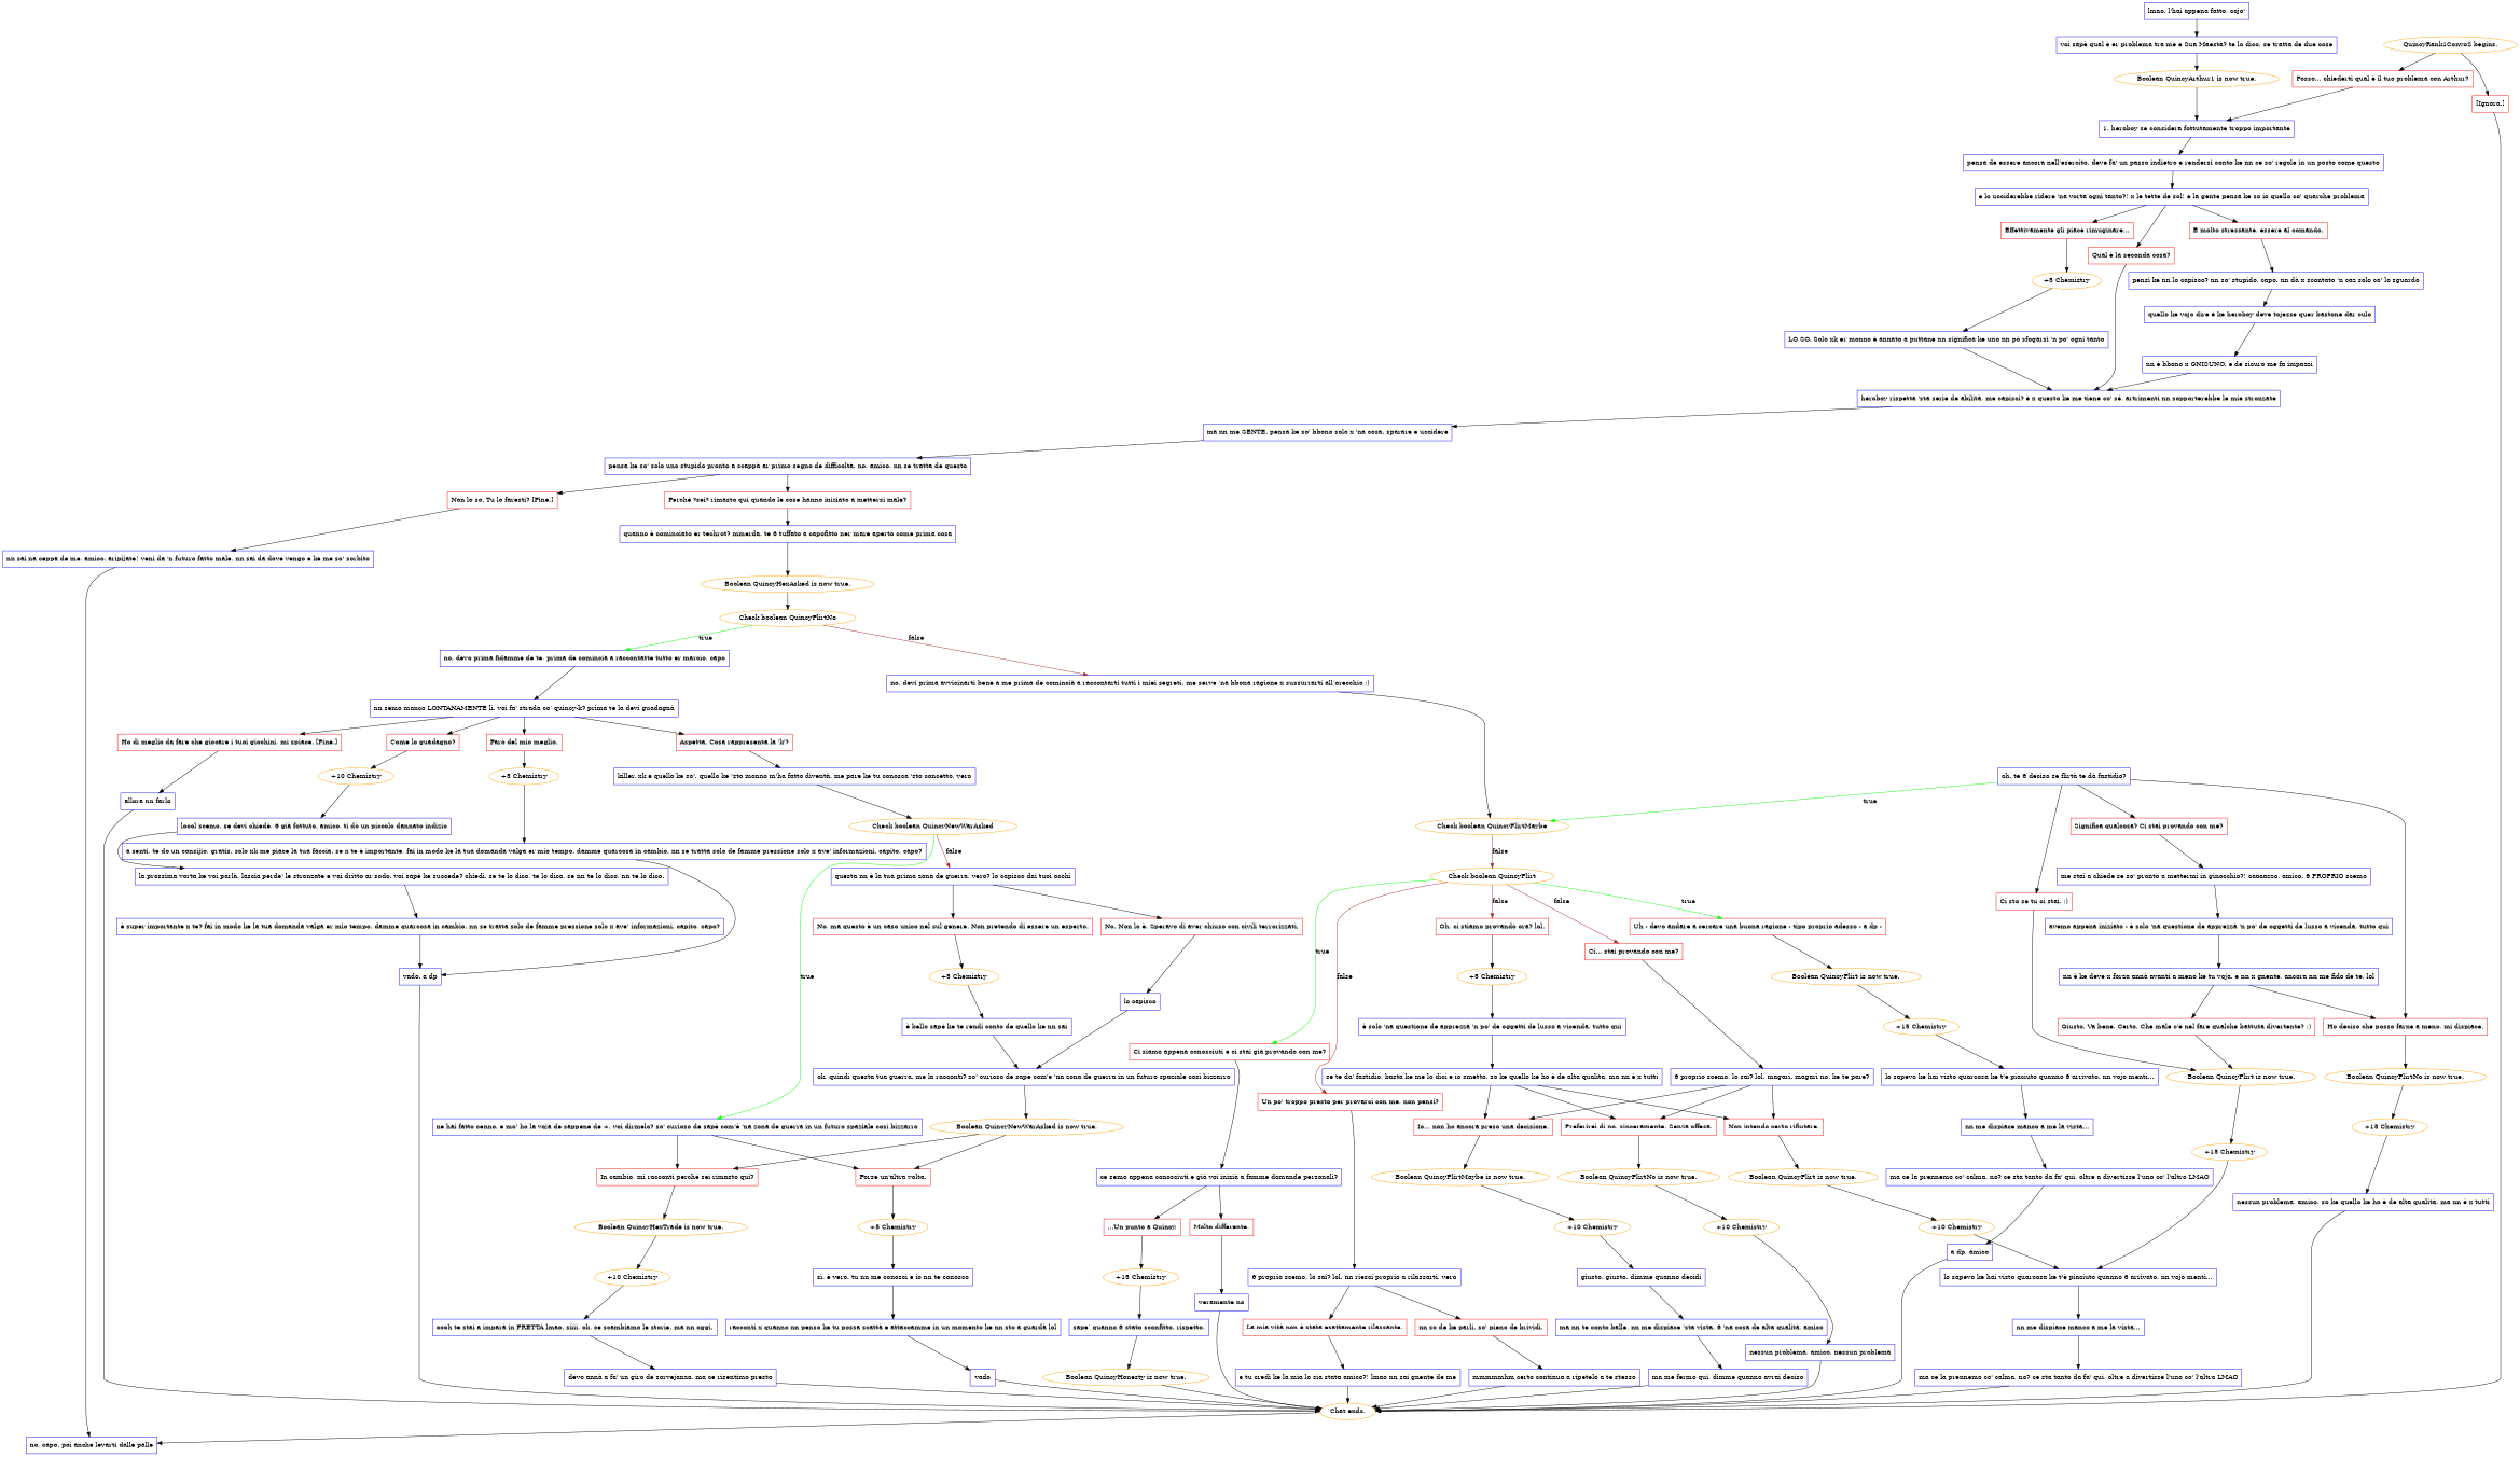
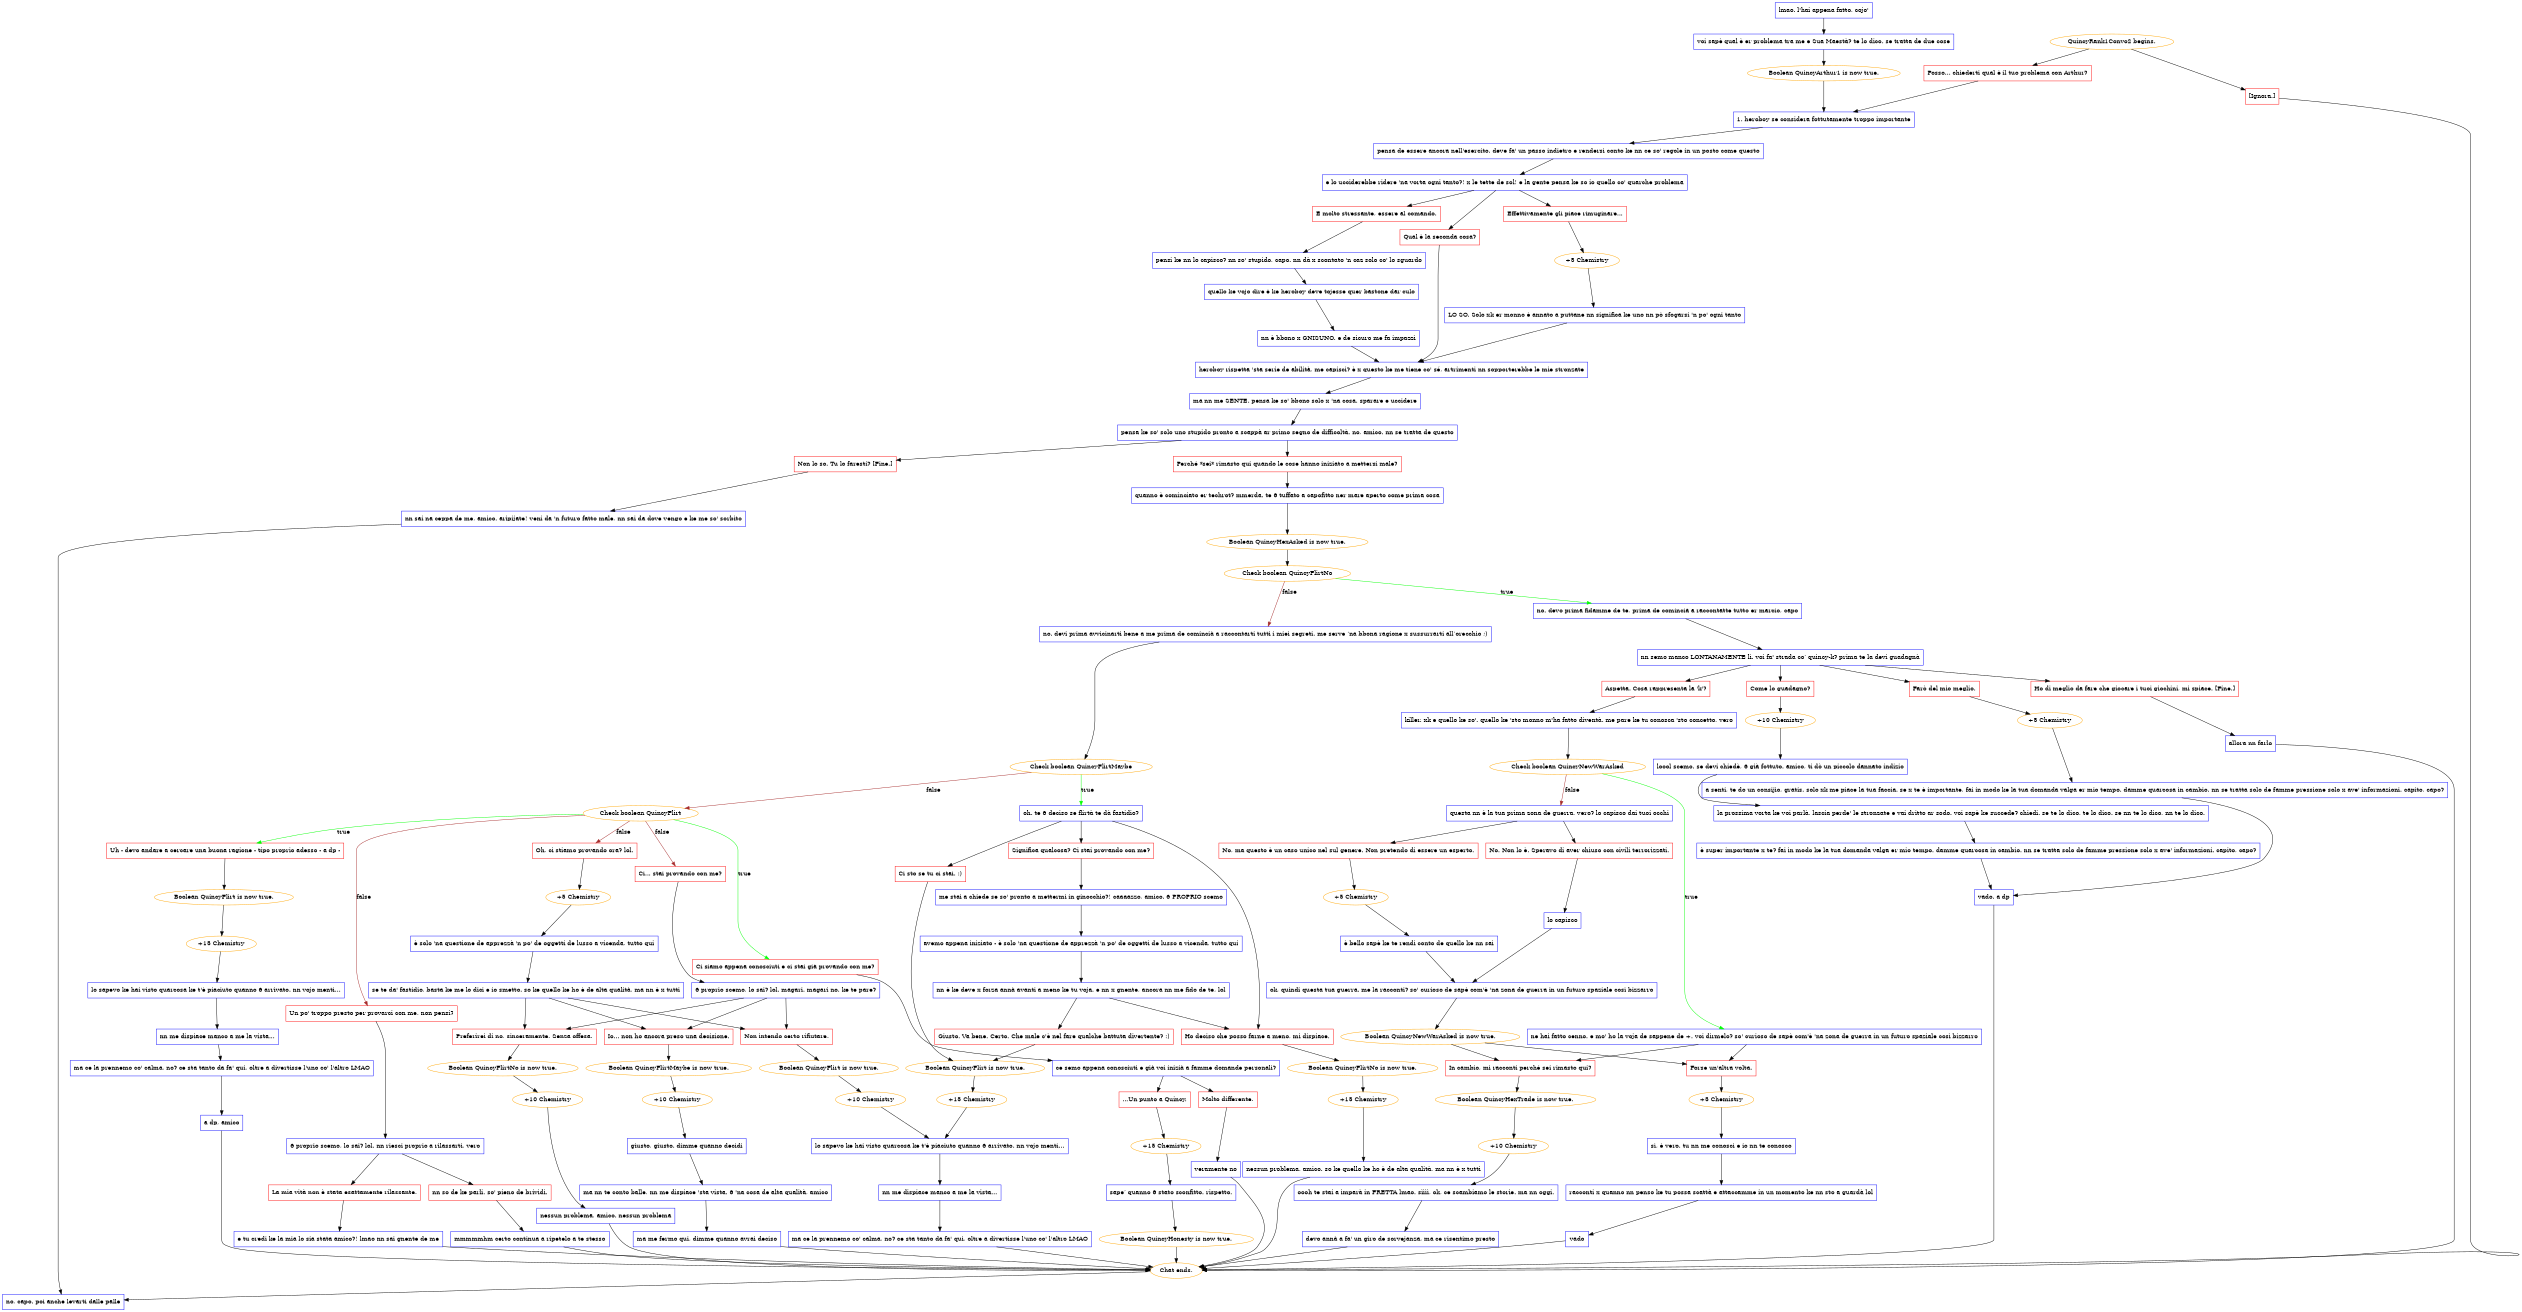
  digraph {
    node [color=blue shape=box]
    "QuincyRank1Convo2 begins." [color=orange shape=""]
    n2 [color=red label="Posso... chiederti qual è il tuo problema con Arthur?"]
    n3 [color=red label="[Ignora.]"]
    n4 [label="1. heroboy se considera fottutamente troppo importante"]
    "Chat ends." [color=orange shape=""]
    n6 [label="lmao. l'hai appena fatto, cojo'"]
    n7 [label="voi sapè qual è er problema tra me e Sua Maestà? te lo dico. se tratta de due cose"]
    n8 [label="no, capo. poi anche levarti dalle palle"]
    n9 [color=orange label="Boolean QuincyArthur1 is now true." shape=""]
    n10 [label="pensa de essere ancora nell'esercito. deve fa' un passo indietro e rendersi conto ke nn ce so' regole in un posto come questo"]
    n11 [label="e lo ucciderebbe ridere 'na vorta ogni tanto?! x le tette de sol! e la gente pensa ke so io quello co' quarche problema"]
    n12 [color=red label="È molto stressante, essere al comando."]
    n13 [color=red label="Effettivamente gli piace rimuginare..."]
    n14 [color=red label="Qual è la seconda cosa?"]
    n15 [label="pensi ke nn lo capisco? nn so' stupido, capo. nn dà x scontato 'n caz solo co' lo sguardo"]
    n16 [color=orange label="+5 Chemistry" shape=""]
    n17 [label="heroboy rispetta 'sta serie de abilità, me capisci? è x questo ke me tiene co' sé, artrimenti nn sopporterebbe le mie stronzate"]
    n18 [label="quello ke vojo dire è ke heroboy deve tojesse quer bastone dar culo"]
    n19 [label="LO SO. Solo xk er monno è annato a puttane nn significa ke uno nn pò sfogarsi 'n po' ogni tanto"]
    n20 [label="ma nn me SENTE. pensa ke so' bbono solo x 'na cosa. sparare e uccidere"]
    n21 [label="nn è bbono x GNISUNO. e de sicuro me fa impazzì"]
    n22 [label="pensa ke so' solo uno stupido pronto a scappà ar primo segno de difficoltà. no, amico. nn se tratta de questo"]
    n23 [color=red label="Perché *sei* rimasto qui quando le cose hanno iniziato a mettersi male?"]
    n24 [color=red label="Non lo so. Tu lo faresti? [Fine.]"]
    n25 [label="quanno è cominciato er techrot? mmerda. te 6 tuffato a capofitto ner mare aperto come prima cosa"]
    n26 [label="nn sai na ceppa de me, amico. aripijate! veni da 'n futuro fatto male, nn sai da dove vengo e ke me so' sorbito"]
    n27 [color=orange label="Boolean QuincyHexAsked is now true." shape=""]
    n28 [color=orange label="Check boolean QuincyFlirtNo" shape=""]
    n29 [label="no. devo prima fidamme de te, prima de comincià a raccontatte tutto er marcio, capo"]
    n30 [label="no. devi prima avvicinarti bene a me prima de comincià a raccontarti tutti i miei segreti. me serve ‘na bbona ragione x sussurrarti all’orecchio ;)"]
    n31 [label="nn semo manco LONTANAMENTE lì. voi fa' strada co’ quincy-k? prima te la devi guadagnà"]
    n32 [color=orange label="Check boolean QuincyFlirtMaybe" shape=""]
    n33 [color=red label="Farò del mio meglio."]
    n34 [color=red label="Come lo guadagno?"]
    n35 [color=red label="Aspetta. Cosa rappresenta la 'k'?"]
    n36 [color=red label="Ho di meglio da fare che giocare i tuoi giochini, mi spiace. [Fine.]"]
    n37 [label="oh. te 6 deciso se flirtà te dà fastidio?"]
    n38 [color=orange label="Check boolean QuincyFlirt" shape=""]
    n39 [color=orange label="+5 Chemistry" shape=""]
    n40 [color=orange label="+10 Chemistry" shape=""]
    n41 [label="killer. xk e quello ke so'. quello ke 'sto monno m'ha fatto diventà. me pare ke tu conosca 'sto concetto, vero"]
    n42 [label="allora nn farlo"]
    n43 [color=red label="Significa qualcosa? Ci stai provando con me?"]
    n44 [color=red label="Ci sto se tu ci stai. :)"]
    n45 [color=red label="Ho deciso che posso farne a meno, mi dispiace."]
    n46 [color=red label="Uh - devo andare a cercare una buona ragione - tipo proprio adesso - a dp -"]
    n47 [color=red label="Ci siamo appena conosciuti e ci stai già provando con me?"]
    n48 [color=red label="Un po' troppo presto per provarci con me, non pensi?"]
    n49 [color=red label="Ci... stai provando con me?"]
    n50 [color=red label="Oh, ci stiamo provando ora? lol."]
    n51 [label="a senti, te do un consijio, gratis. solo xk me piace la tua faccia. se x te è importante, fai in modo ke la tua domanda valga er mio tempo. damme quarcosa in cambio. nn se tratta solo de famme pressione solo x ave' informazioni. capito, capo?"]
    n52 [label="loool scemo. se devi chiedè, 6 già fottuto. amico, ti dò un piccolo dannato indizio"]
    n53 [color=orange label="Check boolean QuincyNewWarAsked" shape=""]
    n54 [label="me stai a chiede se so' pronto a mettermi in ginocchio?! caaaazzo, amico. 6 PROPRIO scemo"]
    n55 [color=orange label="Boolean QuincyFlirt is now true." shape=""]
    n56 [color=orange label="Boolean QuincyFlirtNo is now true." shape=""]
    n57 [color=orange label="Boolean QuincyFlirt is now true." shape=""]
    n58 [label="ce semo appena conosciuti e già voi inizià a famme domande personali?"]
    n59 [label="6 proprio scemo, lo sai? lol. nn riesci proprio a rilassarti, vero"]
    n60 [label="6 proprio scemo, lo sai? lol. magari. magari no. ke te pare?"]
    n61 [color=orange label="+5 Chemistry" shape=""]
    n62 [label="vado. a dp"]
    n63 [label="la prossima vorta ke voi parlà, lascia perde' le stronzate e vai dritto ar sodo. voi sapè ke succede? chiedi. se te lo dico, te lo dico. se nn te lo dico, nn te lo dico."]
    n64 [label="ne hai fatto cenno. e mo' ho la voja de sappene de +. voi dirmelo? so' curioso de sapè com'è 'na zona de guerra in un futuro spaziale così bizzarro"]
    n65 [label="questa nn è la tua prima zona de guerra, vero? lo capisco dai tuoi occhi"]
    n66 [label="avemo appena iniziato - è solo 'na questione de apprezzà 'n po' de oggetti de lusso a vicenda, tutto qui"]
    n67 [color=orange label="+15 Chemistry" shape=""]
    n68 [color=orange label="+15 Chemistry" shape=""]
    n69 [color=orange label="+15 Chemistry" shape=""]
    n70 [color=red label="...Un punto a Quincy."]
    n71 [color=red label="Molto differente."]
    n72 [color=red label="La mia vità non è stata esattamente rilassante."]
    n73 [color=red label="nn so de ke parli. so' pieno de brividi."]
    n74 [color=red label="Non intendo certo rifiutare."]
    n75 [color=red label="Io... non ho ancora preso una decisione."]
    n76 [color=red label="Preferirei di no, sinceramente. Senza offesa."]
    n77 [label="è solo 'na questione de apprezzà 'n po' de oggetti de lusso a vicenda, tutto qui"]
    n78 [label="è super importante x te? fai in modo ke la tua domanda valga er mio tempo. damme quarcosa in cambio. nn se tratta solo de famme pressione solo x ave' informazioni. capito, capo?"]
    n79 [color=red label="In cambio, mi racconti perché sei rimasto qui?"]
    n80 [color=red label="Forse un'altra volta."]
    n81 [color=red label="No. Non lo è. Speravo di aver chiuso con civili terrorizzati."]
    n82 [color=red label="No, ma questo è un caso unico nel sul genere. Non pretendo di essere un esperto."]
    n83 [label="nn è ke deve x forza annà avanti a meno ke tu voja. e nn x gnente, ancora nn me fido de te, lol"]
    n84 [label="lo sapevo ke hai visto quarcosa ke t'è piaciuto quanno 6 arrivato. nn vojo mentì..."]
    n85 [label="nessun problema, amico. so ke quello ke ho è de alta qualità, ma nn è x tutti"]
    n86 [label="lo sapevo ke hai visto quarcosa ke t'è piaciuto quanno 6 arrivato. nn vojo mentì..."]
    n87 [color=orange label="+15 Chemistry" shape=""]
    n88 [label="veramente no"]
    n89 [label="e tu credi ke la mia lo sia stata amico?! lmao nn sai gnente de me"]
    n90 [label="mmmmmhm certo continua a ripetelo a te stesso"]
    n91 [color=orange label="Boolean QuincyFlirt is now true." shape=""]
    n92 [color=orange label="Boolean QuincyFlirtMaybe is now true." shape=""]
    n93 [color=orange label="Boolean QuincyFlirtNo is now true." shape=""]
    n94 [label="se te da' fastidio, basta ke me lo dici e io smetto. so ke quello ke ho è de alta qualità, ma nn è x tutti"]
    n95 [color=orange label="Boolean QuincyHexTrade is now true." shape=""]
    n96 [color=orange label="+5 Chemistry" shape=""]
    n97 [label="lo capisco"]
    n98 [color=orange label="+5 Chemistry" shape=""]
    n99 [color=red label="Giusto. Va bene. Certo. Che male c'è nel fare qualche battuta divertente? :)"]
    n100 [label="nn me dispiace manco a me la vista..."]
    n101 [label="nn me dispiace manco a me la vista..."]
    n102 [label="sape’ quanno 6 stato sconfitto. rispetto."]
    n103 [color=orange label="+10 Chemistry" shape=""]
    n104 [color=orange label="+10 Chemistry" shape=""]
    n105 [color=orange label="+10 Chemistry" shape=""]
    n106 [color=orange label="+10 Chemistry" shape=""]
    n107 [label="sì, è vero. tu nn me conosci e io nn te conosco"]
    n108 [label="ok, quindi questa tua guerra. me la racconti? so' curioso de sapè com'è 'na zona de guerra in un futuro spaziale così bizzarro"]
    n109 [label="è bello sapè ke te rendi conto de quello ke nn sai"]
    n110 [label="ma ce la prennemo co' calma, no? ce sta tanto da fa' qui, oltre a divertisse l'uno co' l'altro LMAO"]
    n111 [label="ma ce la prennemo co' calma, no? ce sta tanto da fa' qui, oltre a divertisse l'uno co' l'altro LMAO"]
    n112 [color=orange label="Boolean QuincyHonesty is now true." shape=""]
    n113 [label="giusto, giusto. dimme quanno decidi"]
    n114 [label="nessun problema, amico. nessun problema"]
    n115 [label="oooh te stai a imparà in FRETTA lmao. sìììì, ok, ce scambiamo le storie. ma nn oggi."]
    n116 [label="racconti x quanno nn penso ke tu possa scattà e attaccamme in un momento ke nn sto a guardà lol"]
    n117 [color=orange label="Boolean QuincyNewWarAsked is now true." shape=""]
    n118 [label="a dp, amico"]
    n119 [label="ma nn te conto balle, nn me dispiace 'sta vista. 6 'na cosa de alta qualità, amico"]
    n120 [label="devo annà a fa' un giro de sorvejanza, ma ce risentimo presto"]
    n121 [label=vado]
    n122 [label="ma me fermo qui, dimme quanno avrai deciso"]
    "QuincyRank1Convo2 begins." -> n2
    "QuincyRank1Convo2 begins." -> n3
    n2 -> n4
    n3 -> "Chat ends."
    n4 -> n10
    "Chat ends." -> n8
    n6 -> n7
    n7 -> n9
    n9 -> n4
    n10 -> n11
    n11 -> n12
    n11 -> n13
    n11 -> n14
    n12 -> n15
    n13 -> n16
    n14 -> n17
    n15 -> n18
    n16 -> n19
    n17 -> n20
    n18 -> n21
    n19 -> n17
    n20 -> n22
    n21 -> n17
    n22 -> n23
    n22 -> n24
    n23 -> n25
    n24 -> n26
    n25 -> n27
    n26 -> n8
    n27 -> n28
    n28 -> n29 [color=green label=true]
    n28 -> n30 [color=brown label=false]
    n29 -> n31
    n30 -> n32
    n31 -> n33
    n31 -> n34
    n31 -> n35
    n31 -> n36
-   n37 -> n32 [color=green label=true]
+   n32 -> n37 [color=green label=true]
    n32 -> n38 [color=brown label=false]
    n33 -> n39
    n34 -> n40
    n35 -> n41
    n36 -> n42
    n37 -> n43
    n37 -> n44
    n37 -> n45
    n38 -> n46 [color=green label=true]
    n38 -> n47 [color=green label=true]
    n38 -> n48 [color=brown label=false]
    n38 -> n49 [color=brown label=false]
    n38 -> n50 [color=brown label=false]
    n39 -> n51
    n40 -> n52
    n41 -> n53
    n42 -> "Chat ends."
    n43 -> n54
    n44 -> n55
    n45 -> n56
    n46 -> n57
    n47 -> n58
    n48 -> n59
    n49 -> n60
    n50 -> n61
    n51 -> n62
    n52 -> n63
    n53 -> n64 [color=green label=true]
    n53 -> n65 [color=brown label=false]
    n54 -> n66
    n55 -> n67
    n56 -> n68
    n57 -> n69
    n58 -> n70
    n58 -> n71
    n59 -> n72
    n59 -> n73
    n60 -> n74
    n60 -> n75
    n60 -> n76
    n61 -> n77
    n62 -> "Chat ends."
    n63 -> n78
    n64 -> n79
    n64 -> n80
    n65 -> n81
    n65 -> n82
    n66 -> n83
    n67 -> n84
    n68 -> n85
    n69 -> n86
    n70 -> n87
    n71 -> n88
    n72 -> n89
    n73 -> n90
    n74 -> n91
    n75 -> n92
    n76 -> n93
    n77 -> n94
    n78 -> n62
    n79 -> n95
    n80 -> n96
    n81 -> n97
    n82 -> n98
    n83 -> n45
    n83 -> n99
    n84 -> n100
    n85 -> "Chat ends."
    n86 -> n101
    n87 -> n102
    n88 -> "Chat ends."
    n89 -> "Chat ends."
    n90 -> "Chat ends."
    n91 -> n103
    n92 -> n104
    n93 -> n105
    n94 -> n74
    n94 -> n75
    n94 -> n76
    n95 -> n106
    n96 -> n107
    n97 -> n108
    n98 -> n109
    n99 -> n55
    n100 -> n110
    n101 -> n111
    n102 -> n112
    n103 -> n84
    n104 -> n113
    n105 -> n114
    n106 -> n115
    n107 -> n116
    n108 -> n117
    n109 -> n108
    n110 -> "Chat ends."
    n111 -> n118
    n112 -> "Chat ends."
    n113 -> n119
    n114 -> "Chat ends."
    n115 -> n120
    n116 -> n121
    n117 -> n79
    n117 -> n80
    n118 -> "Chat ends."
    n119 -> n122
    n120 -> "Chat ends."
    n121 -> "Chat ends."
    n122 -> "Chat ends."
  }
